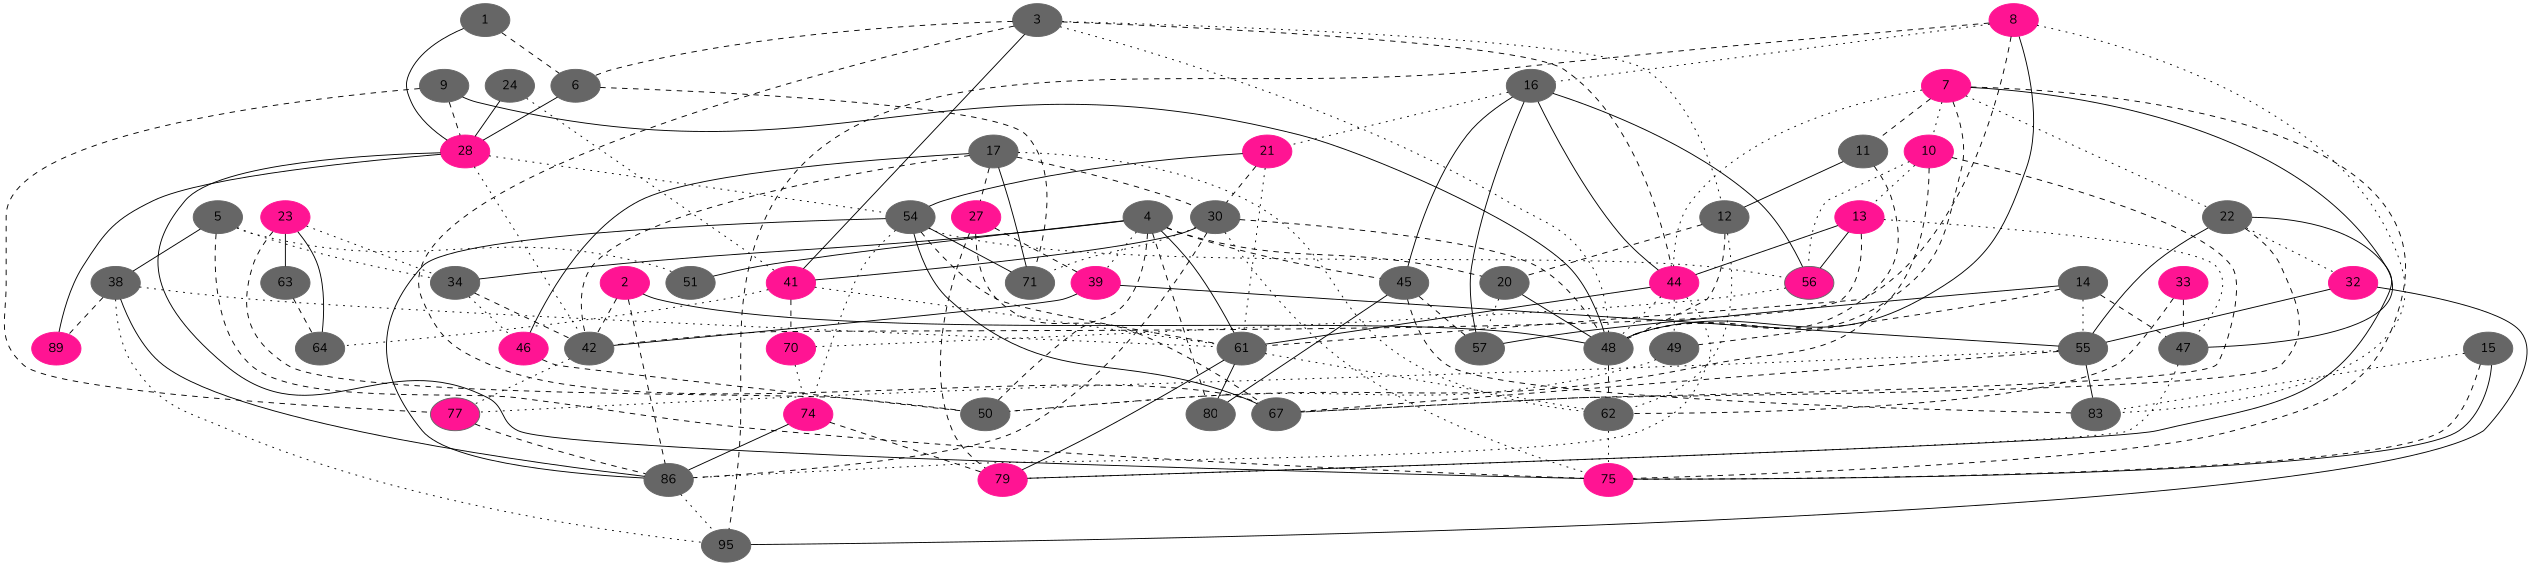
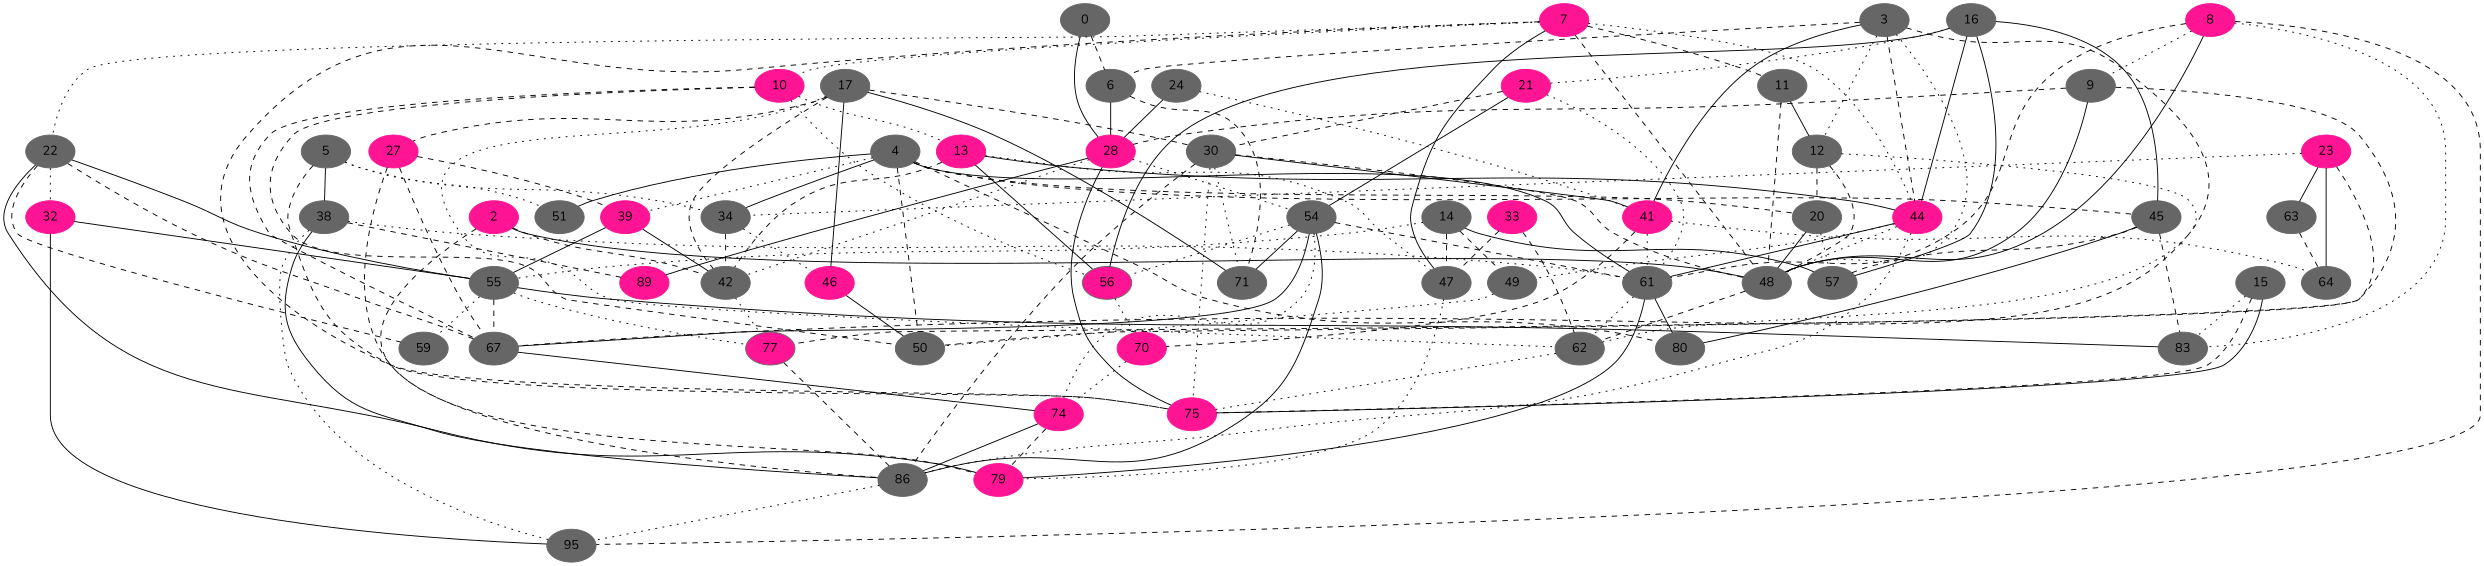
  graph {
    fontname=Nunito
    node [color=gray40 fontname=Nunito style=filled]
    edge [fontname=Nunito style=dashed]
-   1
+   1 [label=0]
    6
    28 [color=deeppink super="+53"]
    71 [super="+88"]
    42 [super="+43"]
    75 [color=deeppink super="+81"]
    54 [super="+60"]
    89 [color=deeppink]
    77 [fillcolor=deeppink]
    2 [color=deeppink]
    48 [super="+72"]
    86 [super="+87"]
    62 [super="+68"]
    95
    3 [super="+18"]
    12 [super="+31"]
    41 [color=deeppink super="+96"]
    44 [color=deeppink]
    67 [super="+78"]
    20
    61 [super="+90"]
    64
    70 [color=deeppink super="+91"]
    49 [super="+73"]
    74 [color=deeppink]
    4
    34
    39 [color=deeppink super="+52"]
    45 [super="+69"]
    50 [super="+94"]
    51
    80
    57 [super="+65"]
    46 [color=deeppink]
    55 [super="+93"]
    83
    79 [color=deeppink super="+85"]
    5 [super="+35"]
    38 [super="+66"]
    7 [color=deeppink super="+40"]
    10 [color=deeppink super="+84"]
    11 [super="+19"]
    22 [super="+82"]
    47 [super="+58"]
    13 [color=deeppink super="+92"]
    56 [fillcolor=deeppink]
    32 [color=deeppink]
+   59
    8 [color=deeppink super="+36"]
    9 [super="+26"]
    14
    15
    16 [super="+25"]
    21 [color=deeppink]
    30 [super="+37"]
    17 [super="+29"]
    27 [color=deeppink]
    23 [color=deeppink super="+76"]
    63
    24
    33 [color=deeppink]
    1 -- 6
    1 -- 28 [style=solid]
    6 -- 28 [style=solid]
    6 -- 71
    28 -- 42 [style=dotted]
    28 -- 75 [style=solid]
    28 -- 54 [style=dotted]
    28 -- 89 [style=solid]
    42 -- 77 [style=dotted]
    54 -- 71 [style=solid]
    54 -- 86 [style=solid]
    54 -- 67 [style=solid]
    54 -- 61
    54 -- 74 [style=dotted]
    54 -- 56 [style=dotted]
    77 -- 86
    2 -- 42
    2 -- 48 [style=solid]
    2 -- 86
    48 -- 62
    86 -- 95 [style=dotted]
    62 -- 75 [style=dotted]
    3 -- 6
    3 -- 48 [style=dotted]
    3 -- 12 [style=dotted]
    3 -- 41 [style=solid]
    3 -- 44
    3 -- 67
    12 -- 48 [weight=2]
    12 -- 62 [style=dotted]
    12 -- 20
    41 -- 61 [style=dotted]
    41 -- 64 [style=dotted]
    41 -- 70
    44 -- 48 [style=dotted]
    44 -- 86 [style=dotted]
    44 -- 61 [style=solid]
    44 -- 49 [style=dotted weight=2]
+   67 -- 74 [style=solid]
    20 -- 48 [style=solid]
    20 -- 57 [style=dotted]
    61 -- 62 [style=dotted]
    61 -- 80 [style=solid]
    61 -- 79 [style=solid]
    70 -- 74 [style=dotted]
    49 -- 50 [style=dotted]
    74 -- 86 [style=solid]
    74 -- 79
    4 -- 20
    4 -- 61 [style=solid]
    4 -- 34 [style=solid]
    4 -- 39 [style=dotted]
    4 -- 45
    4 -- 50
    4 -- 51 [style=solid]
    4 -- 80
    34 -- 42
    34 -- 46 [style=dotted]
    39 -- 42 [style=solid]
    39 -- 55 [style=solid]
    45 -- 80 [style=solid]
    45 -- 57
    45 -- 83
-   46 -- 50
+   46 -- 50 [style=solid]
    55 -- 77 [style=dotted]
    55 -- 67
    55 -- 83 [style=solid]
+   55 -- 59 [style=dotted]
    5 -- 75
    5 -- 34 [style=dotted]
    5 -- 51 [style=dotted]
    5 -- 38 [style=solid]
    38 -- 89
    38 -- 86 [style=solid]
    38 -- 95 [style=dotted]
    38 -- 61 [style=dotted]
    7 -- 75
    7 -- 48
    7 -- 44 [style=dotted]
    7 -- 10 [style=dotted]
    7 -- 11 [weight=2]
    7 -- 22 [style=dotted]
    7 -- 47 [style=solid]
    10 -- 67
    10 -- 50
    10 -- 13 [style=dotted]
    10 -- 56 [style=dotted]
    11 -- 48
    11 -- 12 [style=solid]
    22 -- 67
    22 -- 55 [style=solid weight=2]
    22 -- 79 [style=solid]
    22 -- 32 [style=dotted]
+   22 -- 59
    47 -- 79 [style=dotted]
    13 -- 42
    13 -- 44 [style=solid]
    13 -- 47 [style=dotted]
    13 -- 56 [style=solid]
    56 -- 70 [style=dotted]
    32 -- 95 [style=solid]
    32 -- 55 [style=solid]
    8 -- 48 [style=solid]
    8 -- 95
    8 -- 61
    8 -- 83 [style=dotted]
-   8 -- 16 [style=dotted]
+   8 -- 9 [style=dotted]
    9 -- 28
    9 -- 77
    9 -- 48 [style=solid]
    14 -- 49
    14 -- 57 [style=solid]
    14 -- 55 [style=dotted]
    14 -- 47
    15 -- 75
    15 -- 75 [style=solid]
    15 -- 83 [style=dotted]
    16 -- 44 [style=solid]
    16 -- 45 [style=solid]
    16 -- 57 [style=solid]
    16 -- 56 [style=solid]
    16 -- 21 [style=dotted]
    21 -- 54 [style=solid]
    21 -- 61 [style=dotted]
    21 -- 30
    30 -- 71 [style=dotted]
    30 -- 75 [style=dotted]
    30 -- 48
    30 -- 86
    30 -- 41 [style=solid]
    17 -- 71 [style=solid]
    17 -- 42
    17 -- 62 [style=dotted]
    17 -- 46 [style=solid]
    17 -- 30
    17 -- 27
    27 -- 67
    27 -- 39
    27 -- 79 [weight=2]
    23 -- 64 [style=solid]
    23 -- 34 [style=dotted]
    23 -- 50 [weight=2]
    23 -- 63 [style=solid]
    63 -- 64
    24 -- 28 [style=solid]
    24 -- 41 [style=dotted]
    33 -- 62
    33 -- 47
  }
